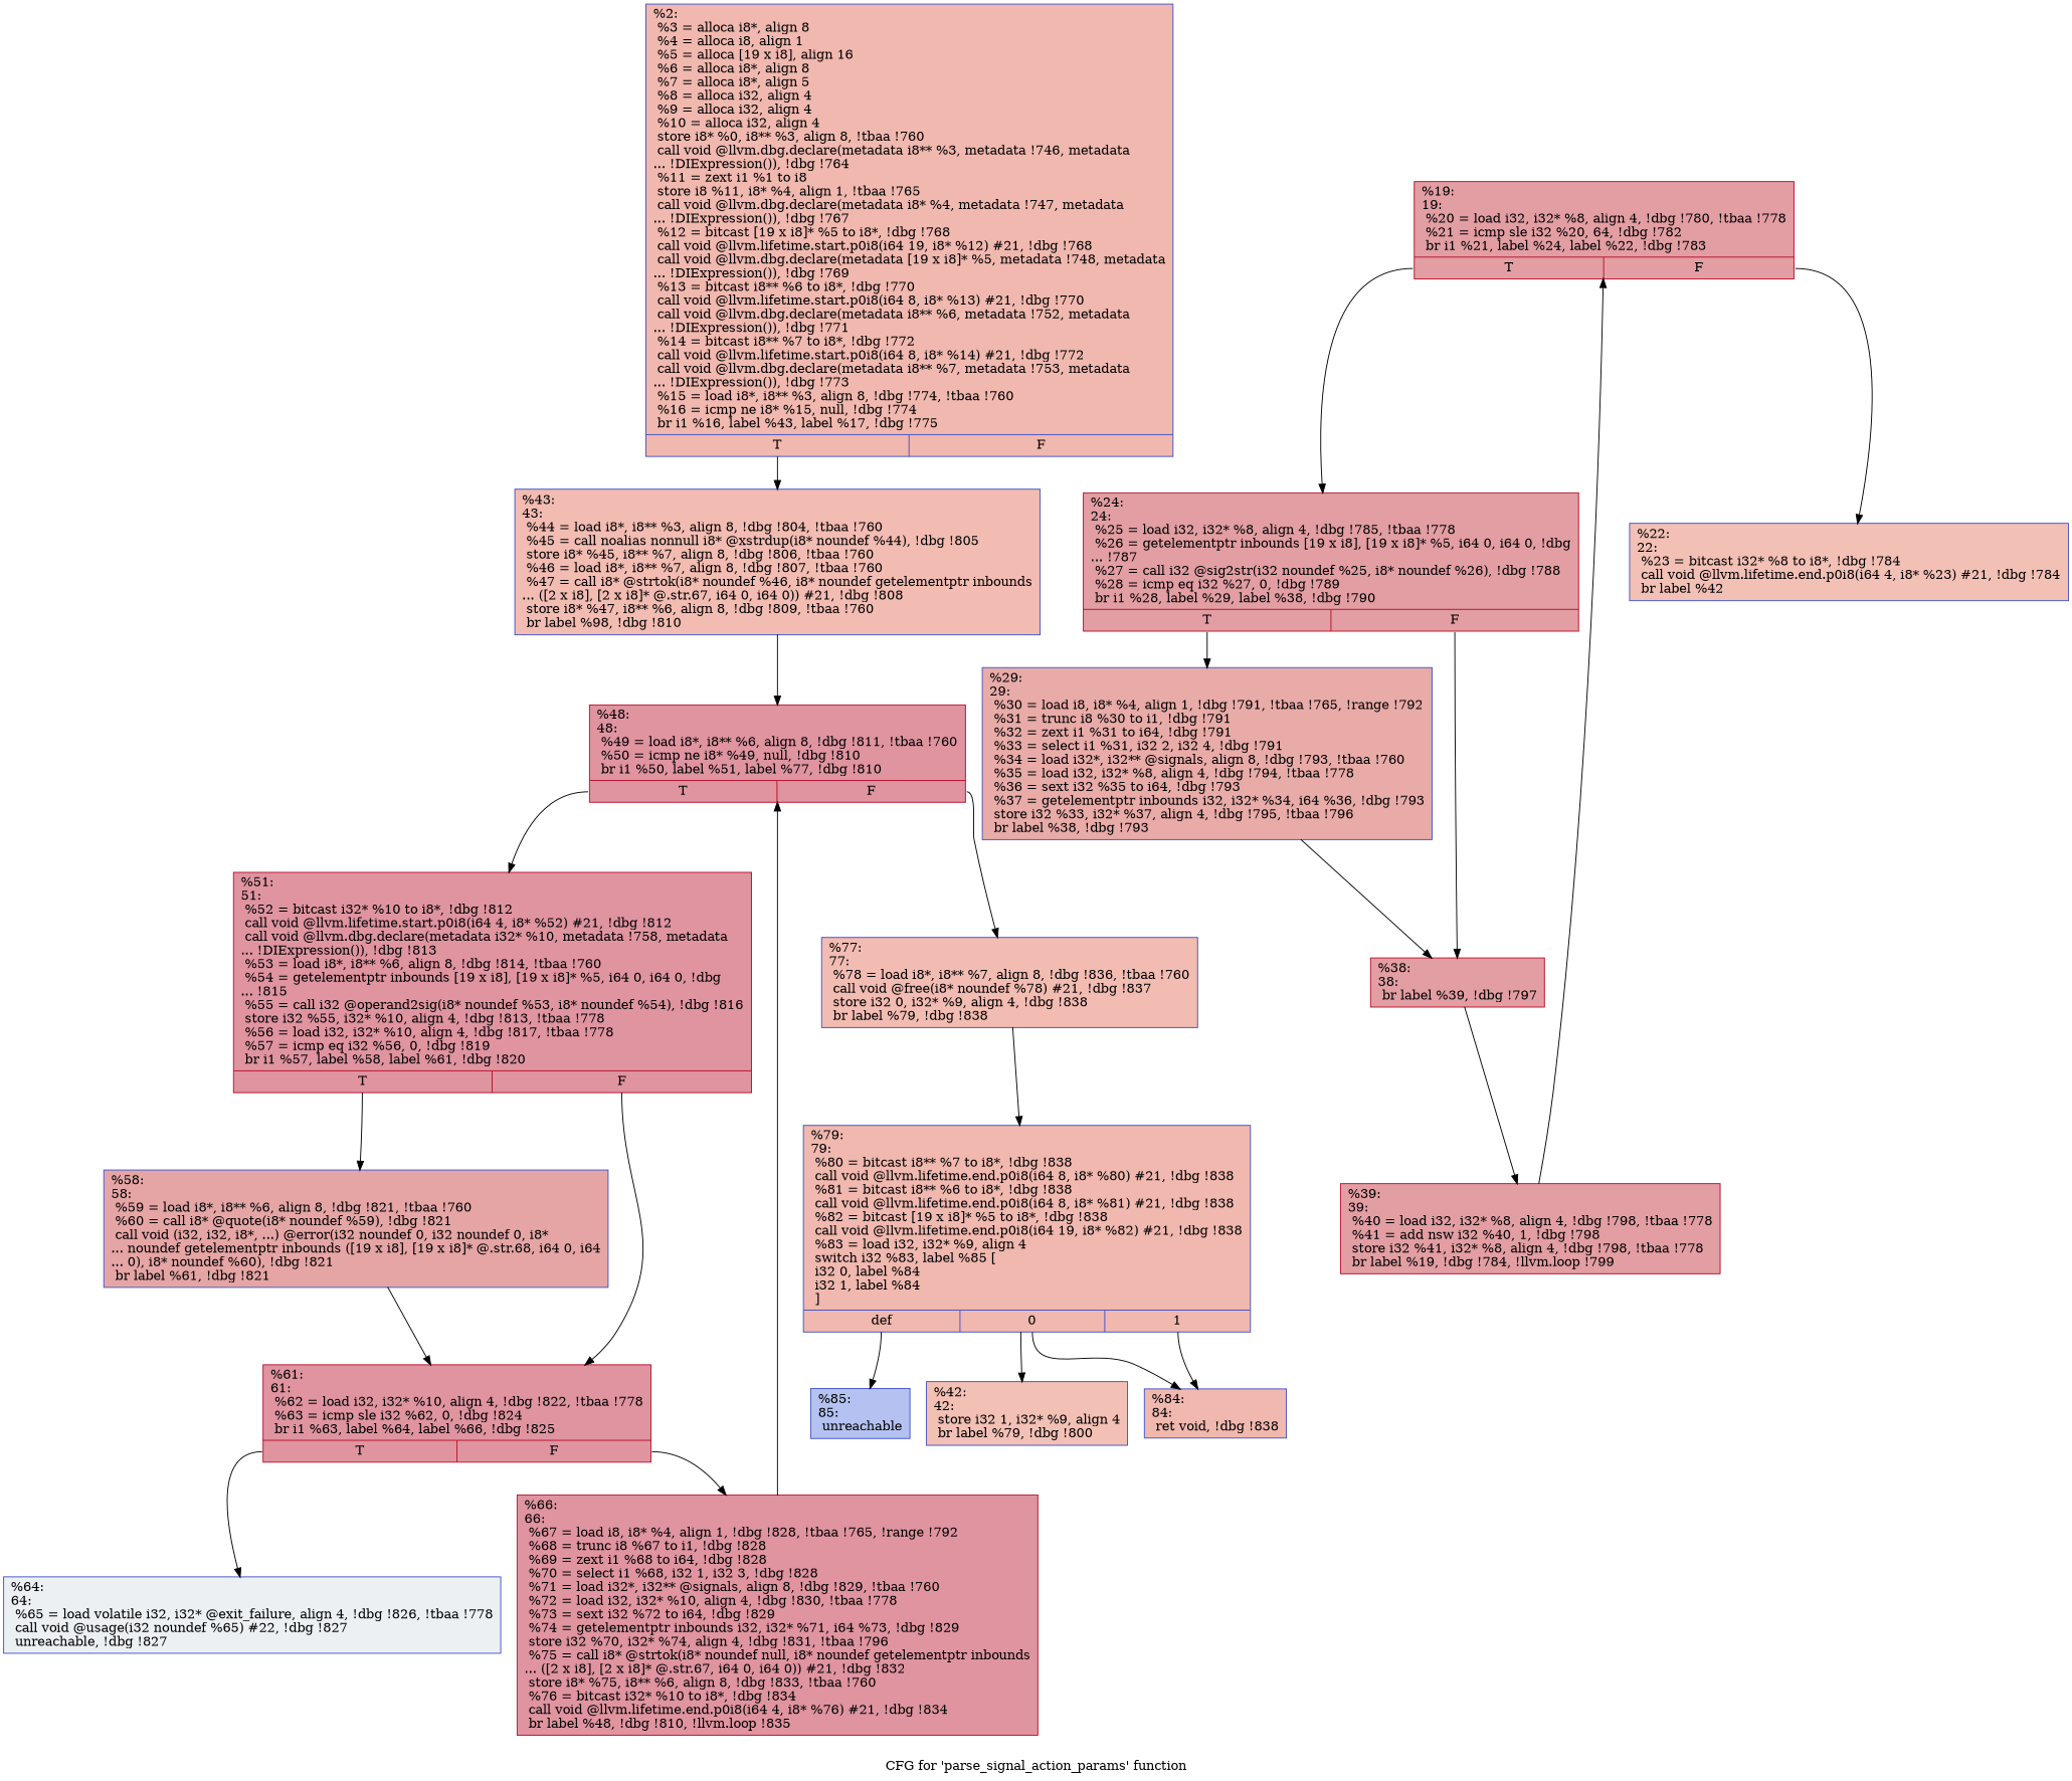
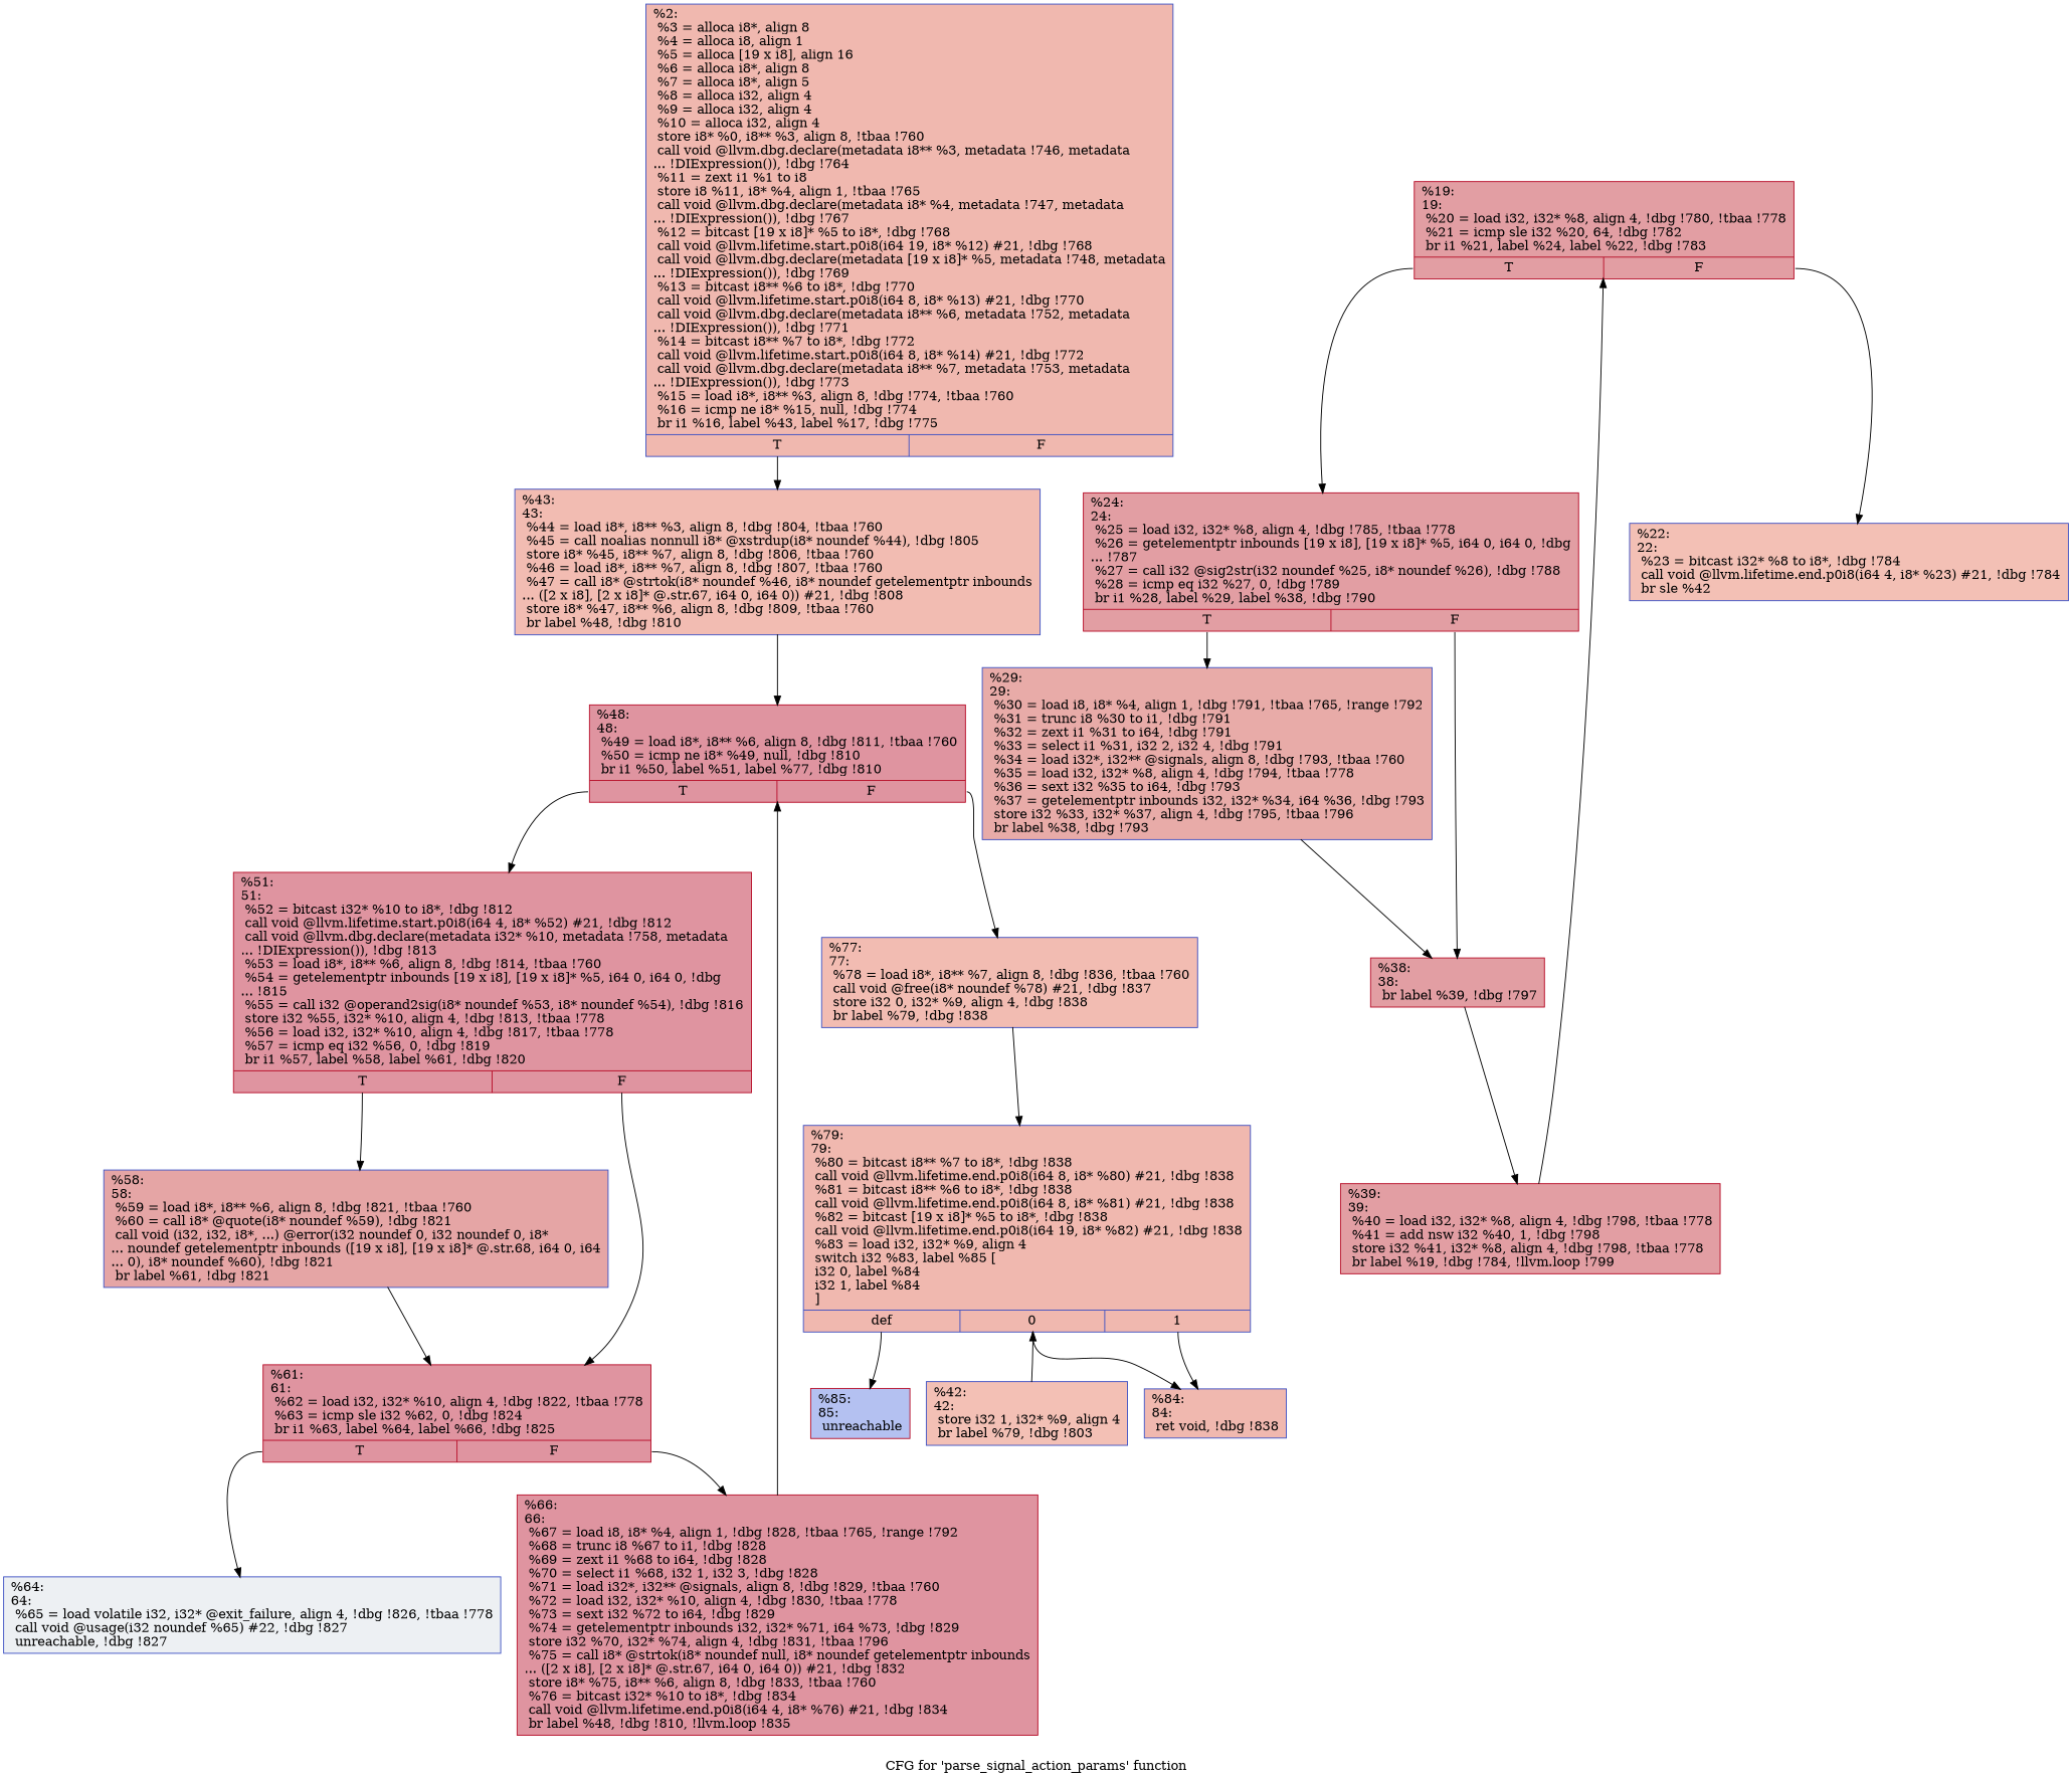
  digraph {
    label="CFG for 'parse_signal_action_params' function"
    node [color="#3d50c3ff" fillcolor="#b70d2870" shape=record style=filled]
    n1 [fillcolor="#dc5d4a70" label="{%2:\l  %3 = alloca i8*, align 8\l  %4 = alloca i8, align 1\l  %5 = alloca [19 x i8], align 16\l  %6 = alloca i8*, align 8\l  %7 = alloca i8*, align 5\l  %8 = alloca i32, align 4\l  %9 = alloca i32, align 4\l  %10 = alloca i32, align 4\l  store i8* %0, i8** %3, align 8, !tbaa !760\l  call void @llvm.dbg.declare(metadata i8** %3, metadata !746, metadata\l... !DIExpression()), !dbg !764\l  %11 = zext i1 %1 to i8\l  store i8 %11, i8* %4, align 1, !tbaa !765\l  call void @llvm.dbg.declare(metadata i8* %4, metadata !747, metadata\l... !DIExpression()), !dbg !767\l  %12 = bitcast [19 x i8]* %5 to i8*, !dbg !768\l  call void @llvm.lifetime.start.p0i8(i64 19, i8* %12) #21, !dbg !768\l  call void @llvm.dbg.declare(metadata [19 x i8]* %5, metadata !748, metadata\l... !DIExpression()), !dbg !769\l  %13 = bitcast i8** %6 to i8*, !dbg !770\l  call void @llvm.lifetime.start.p0i8(i64 8, i8* %13) #21, !dbg !770\l  call void @llvm.dbg.declare(metadata i8** %6, metadata !752, metadata\l... !DIExpression()), !dbg !771\l  %14 = bitcast i8** %7 to i8*, !dbg !772\l  call void @llvm.lifetime.start.p0i8(i64 8, i8* %14) #21, !dbg !772\l  call void @llvm.dbg.declare(metadata i8** %7, metadata !753, metadata\l... !DIExpression()), !dbg !773\l  %15 = load i8*, i8** %3, align 8, !dbg !774, !tbaa !760\l  %16 = icmp ne i8* %15, null, !dbg !774\l  br i1 %16, label %43, label %17, !dbg !775\l|{<s0>T|<s1>F}}"]
-   n2 [fillcolor="#e1675170" label="{%43:\l43:                                               \l  %44 = load i8*, i8** %3, align 8, !dbg !804, !tbaa !760\l  %45 = call noalias nonnull i8* @xstrdup(i8* noundef %44), !dbg !805\l  store i8* %45, i8** %7, align 8, !dbg !806, !tbaa !760\l  %46 = load i8*, i8** %7, align 8, !dbg !807, !tbaa !760\l  %47 = call i8* @strtok(i8* noundef %46, i8* noundef getelementptr inbounds\l... ([2 x i8], [2 x i8]* @.str.67, i64 0, i64 0)) #21, !dbg !808\l  store i8* %47, i8** %6, align 8, !dbg !809, !tbaa !760\l  br label %98, !dbg !810\l}"]
+   n2 [fillcolor="#e1675170" label="{%43:\l43:                                               \l  %44 = load i8*, i8** %3, align 8, !dbg !804, !tbaa !760\l  %45 = call noalias nonnull i8* @xstrdup(i8* noundef %44), !dbg !805\l  store i8* %45, i8** %7, align 8, !dbg !806, !tbaa !760\l  %46 = load i8*, i8** %7, align 8, !dbg !807, !tbaa !760\l  %47 = call i8* @strtok(i8* noundef %46, i8* noundef getelementptr inbounds\l... ([2 x i8], [2 x i8]* @.str.67, i64 0, i64 0)) #21, !dbg !808\l  store i8* %47, i8** %6, align 8, !dbg !809, !tbaa !760\l  br label %48, !dbg !810\l}"]
    n3 [color="#b70d28ff" label="{%48:\l48:                                               \l  %49 = load i8*, i8** %6, align 8, !dbg !811, !tbaa !760\l  %50 = icmp ne i8* %49, null, !dbg !810\l  br i1 %50, label %51, label %77, !dbg !810\l|{<s0>T|<s1>F}}"]
    n4 [color="#b70d28ff" label="{%51:\l51:                                               \l  %52 = bitcast i32* %10 to i8*, !dbg !812\l  call void @llvm.lifetime.start.p0i8(i64 4, i8* %52) #21, !dbg !812\l  call void @llvm.dbg.declare(metadata i32* %10, metadata !758, metadata\l... !DIExpression()), !dbg !813\l  %53 = load i8*, i8** %6, align 8, !dbg !814, !tbaa !760\l  %54 = getelementptr inbounds [19 x i8], [19 x i8]* %5, i64 0, i64 0, !dbg\l... !815\l  %55 = call i32 @operand2sig(i8* noundef %53, i8* noundef %54), !dbg !816\l  store i32 %55, i32* %10, align 4, !dbg !813, !tbaa !778\l  %56 = load i32, i32* %10, align 4, !dbg !817, !tbaa !778\l  %57 = icmp eq i32 %56, 0, !dbg !819\l  br i1 %57, label %58, label %61, !dbg !820\l|{<s0>T|<s1>F}}"]
    n5 [fillcolor="#e1675170" label="{%77:\l77:                                               \l  %78 = load i8*, i8** %7, align 8, !dbg !836, !tbaa !760\l  call void @free(i8* noundef %78) #21, !dbg !837\l  store i32 0, i32* %9, align 4, !dbg !838\l  br label %79, !dbg !838\l}"]
    n6 [color="#b70d28ff" fillcolor="#be242e70" label="{%19:\l19:                                               \l  %20 = load i32, i32* %8, align 4, !dbg !780, !tbaa !778\l  %21 = icmp sle i32 %20, 64, !dbg !782\l  br i1 %21, label %24, label %22, !dbg !783\l|{<s0>T|<s1>F}}"]
    n7 [color="#b70d28ff" fillcolor="#be242e70" label="{%24:\l24:                                               \l  %25 = load i32, i32* %8, align 4, !dbg !785, !tbaa !778\l  %26 = getelementptr inbounds [19 x i8], [19 x i8]* %5, i64 0, i64 0, !dbg\l... !787\l  %27 = call i32 @sig2str(i32 noundef %25, i8* noundef %26), !dbg !788\l  %28 = icmp eq i32 %27, 0, !dbg !789\l  br i1 %28, label %29, label %38, !dbg !790\l|{<s0>T|<s1>F}}"]
-   n8 [fillcolor="#e5705870" label="{%22:\l22:                                               \l  %23 = bitcast i32* %8 to i8*, !dbg !784\l  call void @llvm.lifetime.end.p0i8(i64 4, i8* %23) #21, !dbg !784\l  br label %42\l}"]
+   n8 [fillcolor="#e5705870" label="{%22:\l22:                                               \l  %23 = bitcast i32* %8 to i8*, !dbg !784\l  call void @llvm.lifetime.end.p0i8(i64 4, i8* %23) #21, !dbg !784\l  br sle %42\l}"]
    n9 [fillcolor="#cc403a70" label="{%29:\l29:                                               \l  %30 = load i8, i8* %4, align 1, !dbg !791, !tbaa !765, !range !792\l  %31 = trunc i8 %30 to i1, !dbg !791\l  %32 = zext i1 %31 to i64, !dbg !791\l  %33 = select i1 %31, i32 2, i32 4, !dbg !791\l  %34 = load i32*, i32** @signals, align 8, !dbg !793, !tbaa !760\l  %35 = load i32, i32* %8, align 4, !dbg !794, !tbaa !778\l  %36 = sext i32 %35 to i64, !dbg !793\l  %37 = getelementptr inbounds i32, i32* %34, i64 %36, !dbg !793\l  store i32 %33, i32* %37, align 4, !dbg !795, !tbaa !796\l  br label %38, !dbg !793\l}"]
    n10 [color="#b70d28ff" fillcolor="#be242e70" label="{%38:\l38:                                               \l  br label %39, !dbg !797\l}"]
    n11 [color="#b70d28ff" fillcolor="#be242e70" label="{%39:\l39:                                               \l  %40 = load i32, i32* %8, align 4, !dbg !798, !tbaa !778\l  %41 = add nsw i32 %40, 1, !dbg !798\l  store i32 %41, i32* %8, align 4, !dbg !798, !tbaa !778\l  br label %19, !dbg !784, !llvm.loop !799\l}"]
-   n12 [fillcolor="#e5705870" label="{%42:\l42:                                               \l  store i32 1, i32* %9, align 4\l  br label %79, !dbg !800\l}"]
+   n12 [fillcolor="#e5705870" label="{%42:\l42:                                               \l  store i32 1, i32* %9, align 4\l  br label %79, !dbg !803\l}"]
    n13 [fillcolor="#dc5d4a70" label="{%79:\l79:                                               \l  %80 = bitcast i8** %7 to i8*, !dbg !838\l  call void @llvm.lifetime.end.p0i8(i64 8, i8* %80) #21, !dbg !838\l  %81 = bitcast i8** %6 to i8*, !dbg !838\l  call void @llvm.lifetime.end.p0i8(i64 8, i8* %81) #21, !dbg !838\l  %82 = bitcast [19 x i8]* %5 to i8*, !dbg !838\l  call void @llvm.lifetime.end.p0i8(i64 19, i8* %82) #21, !dbg !838\l  %83 = load i32, i32* %9, align 4\l  switch i32 %83, label %85 [\l    i32 0, label %84\l    i32 1, label %84\l  ]\l|{<s0>def|<s1>0|<s2>1}}"]
-   n14 [fillcolor="#5572df70" label="{%85:\l85:                                               \l  unreachable\l}"]
+   n14 [color="#b70d28ff" fillcolor="#5572df70" label="{%85:\l85:                                               \l  unreachable\l}"]
    n15 [fillcolor="#dc5d4a70" label="{%84:\l84:                                               \l  ret void, !dbg !838\l}"]
    n16 [fillcolor="#c5333470" label="{%58:\l58:                                               \l  %59 = load i8*, i8** %6, align 8, !dbg !821, !tbaa !760\l  %60 = call i8* @quote(i8* noundef %59), !dbg !821\l  call void (i32, i32, i8*, ...) @error(i32 noundef 0, i32 noundef 0, i8*\l... noundef getelementptr inbounds ([19 x i8], [19 x i8]* @.str.68, i64 0, i64\l... 0), i8* noundef %60), !dbg !821\l  br label %61, !dbg !821\l}"]
    n17 [color="#b70d28ff" label="{%61:\l61:                                               \l  %62 = load i32, i32* %10, align 4, !dbg !822, !tbaa !778\l  %63 = icmp sle i32 %62, 0, !dbg !824\l  br i1 %63, label %64, label %66, !dbg !825\l|{<s0>T|<s1>F}}"]
    n18 [fillcolor="#d6dce470" label="{%64:\l64:                                               \l  %65 = load volatile i32, i32* @exit_failure, align 4, !dbg !826, !tbaa !778\l  call void @usage(i32 noundef %65) #22, !dbg !827\l  unreachable, !dbg !827\l}"]
    n19 [color="#b70d28ff" label="{%66:\l66:                                               \l  %67 = load i8, i8* %4, align 1, !dbg !828, !tbaa !765, !range !792\l  %68 = trunc i8 %67 to i1, !dbg !828\l  %69 = zext i1 %68 to i64, !dbg !828\l  %70 = select i1 %68, i32 1, i32 3, !dbg !828\l  %71 = load i32*, i32** @signals, align 8, !dbg !829, !tbaa !760\l  %72 = load i32, i32* %10, align 4, !dbg !830, !tbaa !778\l  %73 = sext i32 %72 to i64, !dbg !829\l  %74 = getelementptr inbounds i32, i32* %71, i64 %73, !dbg !829\l  store i32 %70, i32* %74, align 4, !dbg !831, !tbaa !796\l  %75 = call i8* @strtok(i8* noundef null, i8* noundef getelementptr inbounds\l... ([2 x i8], [2 x i8]* @.str.67, i64 0, i64 0)) #21, !dbg !832\l  store i8* %75, i8** %6, align 8, !dbg !833, !tbaa !760\l  %76 = bitcast i32* %10 to i8*, !dbg !834\l  call void @llvm.lifetime.end.p0i8(i64 4, i8* %76) #21, !dbg !834\l  br label %48, !dbg !810, !llvm.loop !835\l}"]
    n1 -> n2 [tailport=s0]
    n2 -> n3
    n3 -> n4 [tailport=s0]
    n3 -> n5 [tailport=s1]
    n4 -> n16 [tailport=s0]
    n4 -> n17 [tailport=s1]
    n5 -> n13
    n6 -> n7 [tailport=s0]
    n6 -> n8 [tailport=s1]
    n7 -> n9 [tailport=s0]
    n7 -> n10 [tailport=s1]
    n9 -> n10
    n10 -> n11
    n11 -> n6
-   n13 -> n12
+   n12 -> n13
    n13 -> n14 [tailport=s0]
    n13 -> n15 [tailport=s1]
    n13 -> n15 [tailport=s2]
    n16 -> n17
    n17 -> n18 [tailport=s0]
    n17 -> n19 [tailport=s1]
    n19 -> n3
  }
